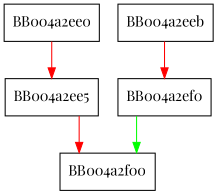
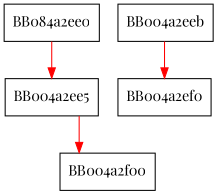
  digraph {
    fontname="Playfair Display"
    splines=ortho
    node [fontname="Playfair Display" shape=box]
    edge [color=red fontname="Playfair Display"]
-   BB004a2ee0
+   BB004a2ee0 [label=BB084a2ee0]
    BB004a2ee5
    BB004a2f00
    BB004a2eeb
    BB004a2ef0
    BB004a2ee0 -> BB004a2ee5
    BB004a2ee5 -> BB004a2f00
    BB004a2eeb -> BB004a2ef0
-   BB004a2ef0 -> BB004a2f00 [color=green]
  }
